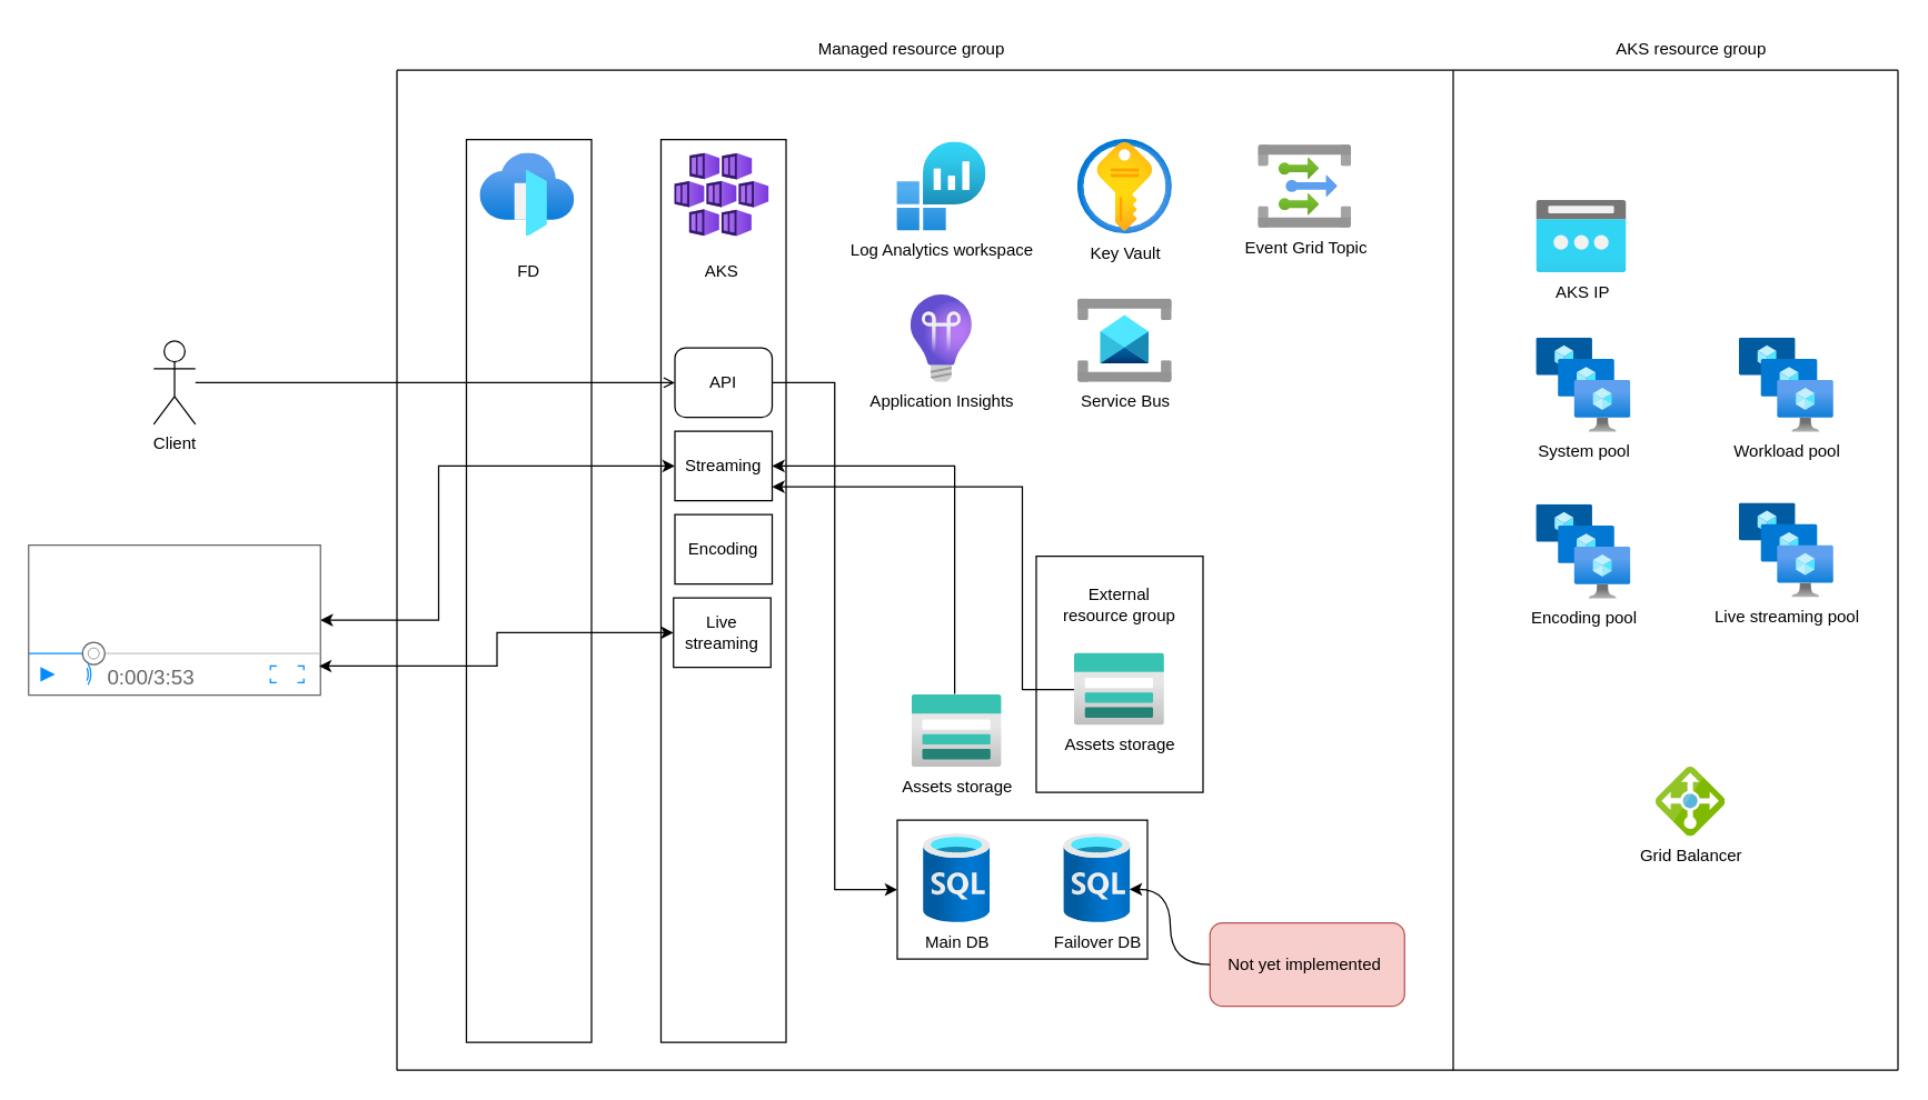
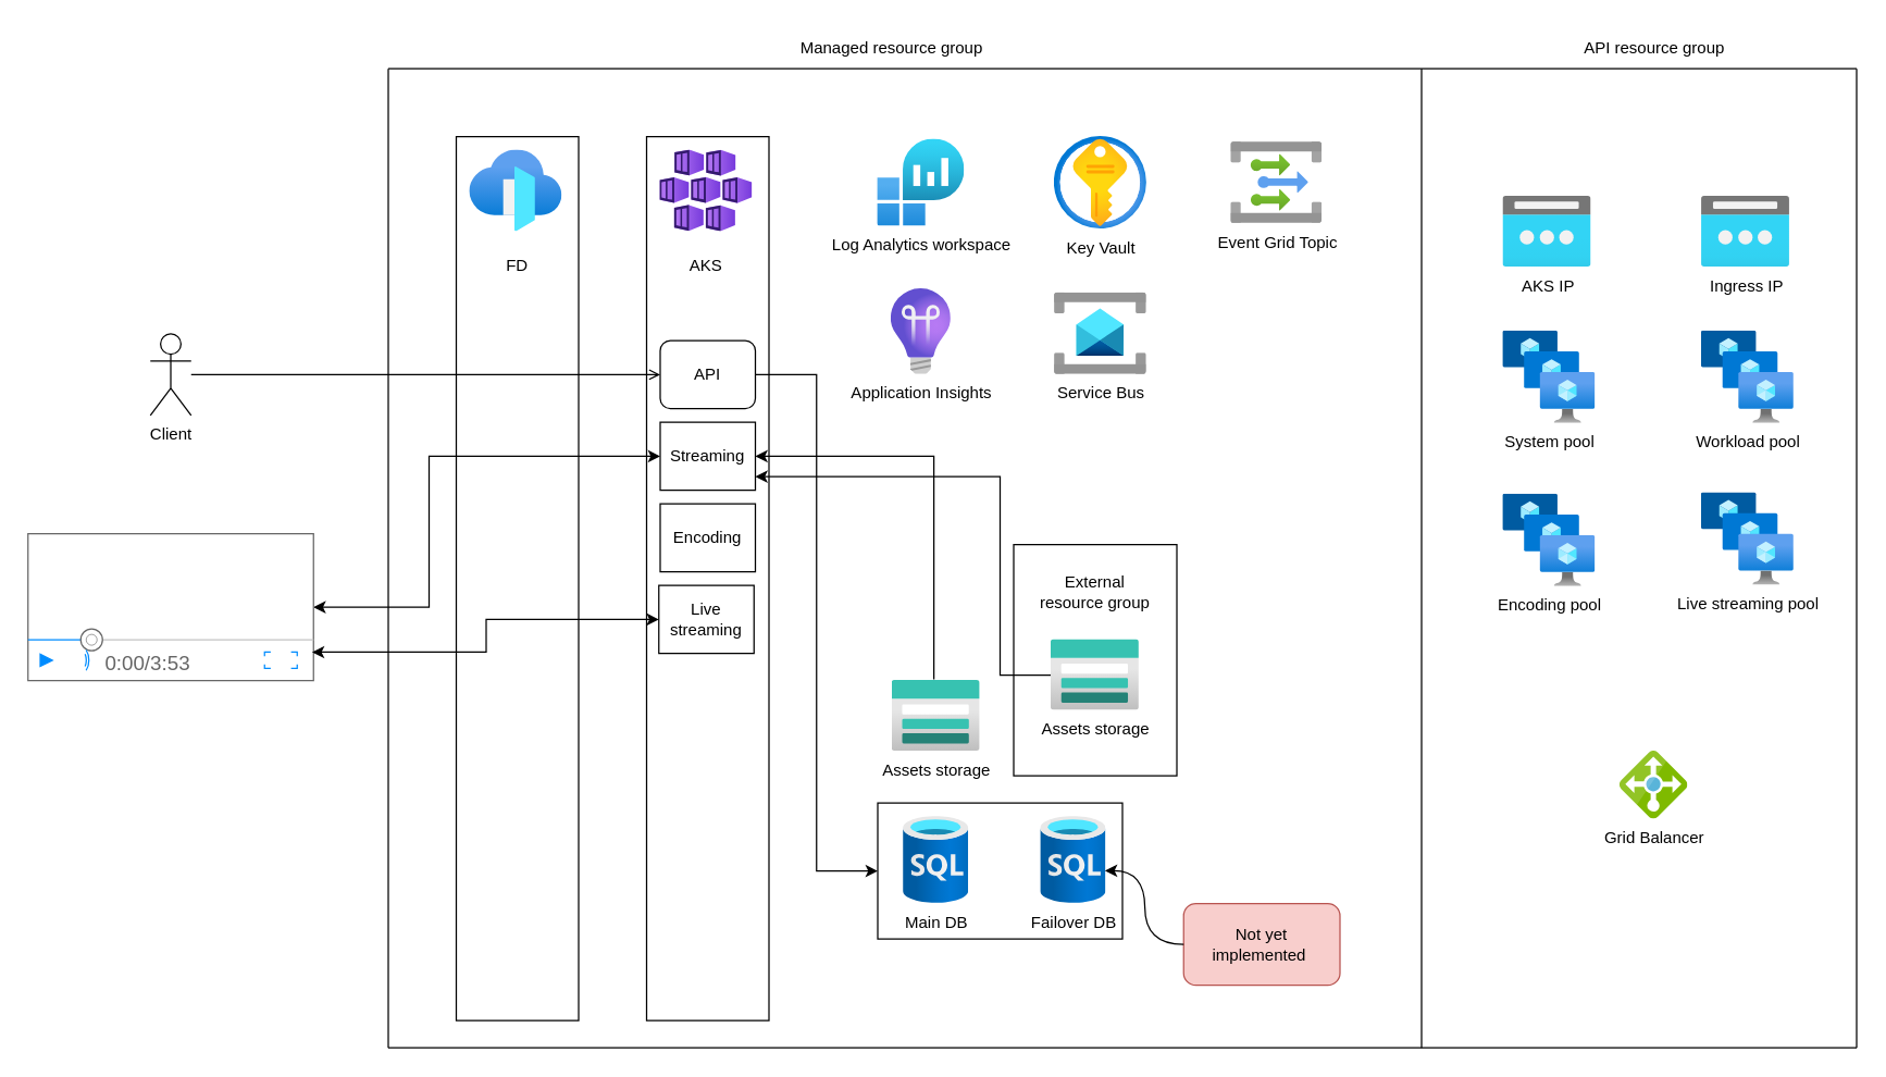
  <mxCell id="0" />
  <mxCell id="1" parent="0" />
  <mxCell id="2" value="" style="rounded=0;whiteSpace=wrap;html=1;" parent="1" vertex="1"><mxGeometry x="745" y="400" width="120" height="170" as="geometry" /></mxCell>
  <mxCell id="3" value="" style="rounded=0;whiteSpace=wrap;html=1;" parent="1" vertex="1"><mxGeometry x="645" y="590" width="180" height="100" as="geometry" /></mxCell>
  <mxCell id="4" value="" style="rounded=0;whiteSpace=wrap;html=1;" parent="1" vertex="1"><mxGeometry x="475" y="100" width="90" height="650" as="geometry" /></mxCell>
  <mxCell id="5" value="" style="rounded=0;whiteSpace=wrap;html=1;" parent="1" vertex="1"><mxGeometry x="335" y="100" width="90" height="650" as="geometry" /></mxCell>
  <mxCell id="6" value="" style="image;aspect=fixed;html=1;points=[];align=center;fontSize=12;image=img/lib/azure2/containers/Kubernetes_Services.svg;" parent="1" vertex="1"><mxGeometry x="485" y="110" width="68" height="60" as="geometry" /></mxCell>
  <mxCell id="7" value="Managed resource group" style="text;html=1;align=center;verticalAlign=middle;resizable=0;points=[];autosize=1;strokeColor=none;fillColor=none;" parent="1" vertex="1"><mxGeometry x="575" y="20" width="160" height="30" as="geometry" /></mxCell>
  <mxCell id="8" value="" style="image;aspect=fixed;html=1;points=[];align=center;fontSize=12;image=img/lib/azure2/networking/Front_Doors.svg;" parent="1" vertex="1"><mxGeometry x="345" y="110" width="68" height="60" as="geometry" /></mxCell>
  <mxCell id="9" value="" style="endArrow=none;html=1;rounded=0;" parent="1" edge="1"><mxGeometry width="50" height="50" relative="1" as="geometry"><mxPoint x="1045" y="770" as="sourcePoint" /><mxPoint x="1045" y="50" as="targetPoint" /></mxGeometry></mxCell>
  <mxCell id="10" value="FD" style="text;html=1;strokeColor=none;fillColor=none;align=center;verticalAlign=middle;whiteSpace=wrap;rounded=0;" parent="1" vertex="1"><mxGeometry x="350" y="180" width="60" height="30" as="geometry" /></mxCell>
  <mxCell id="11" value="AKS" style="text;html=1;strokeColor=none;fillColor=none;align=center;verticalAlign=middle;whiteSpace=wrap;rounded=0;" parent="1" vertex="1"><mxGeometry x="489" y="180" width="60" height="30" as="geometry" /></mxCell>
  <mxCell id="12" style="edgeStyle=orthogonalEdgeStyle;rounded=0;orthogonalLoop=1;jettySize=auto;html=1;entryX=0;entryY=0.5;entryDx=0;entryDy=0;" parent="1" source="13" target="3" edge="1"><mxGeometry relative="1" as="geometry" /></mxCell>
  <mxCell id="13" value="API" style="whiteSpace=wrap;html=1;rounded=1;" parent="1" vertex="1"><mxGeometry x="485" y="250" width="70" height="50" as="geometry" /></mxCell>
  <mxCell id="14" value="Streaming" style="rounded=0;whiteSpace=wrap;html=1;" parent="1" vertex="1"><mxGeometry x="485" y="310" width="70" height="50" as="geometry" /></mxCell>
  <mxCell id="15" value="Main DB" style="image;aspect=fixed;html=1;points=[];align=center;fontSize=12;image=img/lib/azure2/databases/SQL_Database.svg;" parent="1" vertex="1"><mxGeometry x="664" y="600" width="48" height="64" as="geometry" /></mxCell>
  <mxCell id="16" value="Failover DB" style="image;aspect=fixed;html=1;points=[];align=center;fontSize=12;image=img/lib/azure2/databases/SQL_Database.svg;" parent="1" vertex="1"><mxGeometry x="765" y="600" width="48" height="64" as="geometry" /></mxCell>
- <mxCell id="17" value="Not yet implemented&amp;nbsp;" style="text;html=1;strokeColor=#b85450;fillColor=#f8cecc;align=center;verticalAlign=middle;whiteSpace=wrap;rounded=1;" parent="1" vertex="1"><mxGeometry x="870" y="664" width="140" height="60" as="geometry" /></mxCell>
+ <mxCell id="17" value="Not yet implemented&amp;nbsp;" style="text;html=1;strokeColor=#b85450;fillColor=#f8cecc;align=center;verticalAlign=middle;whiteSpace=wrap;rounded=1;" parent="1" vertex="1"><mxGeometry x="870" y="664" width="115" height="60" as="geometry" /></mxCell>
  <mxCell id="18" style="edgeStyle=orthogonalEdgeStyle;rounded=0;orthogonalLoop=1;jettySize=auto;html=1;entryX=0.983;entryY=0.622;entryDx=0;entryDy=0;entryPerimeter=0;curved=1;" parent="1" source="17" target="16" edge="1"><mxGeometry relative="1" as="geometry" /></mxCell>
  <mxCell id="19" value="Assets storage" style="image;aspect=fixed;html=1;points=[];align=center;fontSize=12;image=img/lib/azure2/storage/Storage_Accounts.svg;" parent="1" vertex="1"><mxGeometry x="655.5" y="500" width="65" height="52" as="geometry" /></mxCell>
  <mxCell id="20" style="edgeStyle=orthogonalEdgeStyle;rounded=0;orthogonalLoop=1;jettySize=auto;html=1;" parent="1" source="21" target="14" edge="1"><mxGeometry relative="1" as="geometry"><Array as="points"><mxPoint x="735" y="496" /><mxPoint x="735" y="350" /></Array></mxGeometry></mxCell>
  <mxCell id="21" value="Assets storage" style="image;aspect=fixed;html=1;points=[];align=center;fontSize=12;image=img/lib/azure2/storage/Storage_Accounts.svg;" parent="1" vertex="1"><mxGeometry x="772.5" y="470" width="65" height="52" as="geometry" /></mxCell>
  <mxCell id="22" value="External resource group" style="text;html=1;strokeColor=none;fillColor=none;align=center;verticalAlign=middle;whiteSpace=wrap;rounded=0;" parent="1" vertex="1"><mxGeometry x="760" y="420" width="90" height="30" as="geometry" /></mxCell>
  <mxCell id="23" style="edgeStyle=orthogonalEdgeStyle;rounded=0;orthogonalLoop=1;jettySize=auto;html=1;entryX=0.474;entryY=-0.019;entryDx=0;entryDy=0;entryPerimeter=0;startArrow=classic;startFill=1;endArrow=none;endFill=0;" parent="1" source="14" target="19" edge="1"><mxGeometry relative="1" as="geometry" /></mxCell>
  <mxCell id="24" style="edgeStyle=orthogonalEdgeStyle;rounded=0;orthogonalLoop=1;jettySize=auto;html=1;endArrow=open;" parent="1" source="25" target="13" edge="1"><mxGeometry relative="1" as="geometry" /></mxCell>
  <mxCell id="25" value="Client" style="shape=umlActor;verticalLabelPosition=bottom;verticalAlign=top;html=1;outlineConnect=0;" parent="1" vertex="1"><mxGeometry x="110" y="245" width="30" height="60" as="geometry" /></mxCell>
  <mxCell id="26" style="edgeStyle=orthogonalEdgeStyle;rounded=0;orthogonalLoop=1;jettySize=auto;html=1;entryX=0;entryY=0.5;entryDx=0;entryDy=0;startArrow=classic;startFill=1;" parent="1" source="27" target="14" edge="1"><mxGeometry relative="1" as="geometry"><Array as="points"><mxPoint x="315" y="446" /><mxPoint x="315" y="335" /></Array></mxGeometry></mxCell>
  <mxCell id="27" value="" style="verticalLabelPosition=bottom;shadow=0;dashed=0;align=center;html=1;verticalAlign=top;strokeWidth=1;shape=mxgraph.mockup.containers.videoPlayer;strokeColor=#666666;strokeColor2=#008cff;strokeColor3=#c4c4c4;textColor=#666666;fillColor2=#008cff;barHeight=30;barPos=20;" parent="1" vertex="1"><mxGeometry x="20" y="392" width="210" height="108" as="geometry" /></mxCell>
  <mxCell id="28" value="Application Insights" style="image;aspect=fixed;html=1;points=[];align=center;fontSize=12;image=img/lib/azure2/devops/Application_Insights.svg;" parent="1" vertex="1"><mxGeometry x="655" y="212" width="44" height="63" as="geometry" /></mxCell>
- <mxCell id="29" value="AKS resource group" style="text;html=1;align=center;verticalAlign=middle;resizable=0;points=[];autosize=1;strokeColor=none;fillColor=none;" parent="1" vertex="1"><mxGeometry x="1151" y="20" width="130" height="30" as="geometry" /></mxCell>
+ <mxCell id="29" value="API resource group" style="text;html=1;align=center;verticalAlign=middle;resizable=0;points=[];autosize=1;strokeColor=none;fillColor=none;" parent="1" vertex="1"><mxGeometry x="1151" y="20" width="130" height="30" as="geometry" /></mxCell>
  <mxCell id="30" value="System pool" style="image;aspect=fixed;html=1;points=[];align=center;fontSize=12;image=img/lib/azure2/compute/VM_Scale_Sets.svg;" parent="1" vertex="1"><mxGeometry x="1105" y="243" width="68" height="68" as="geometry" /></mxCell>
  <mxCell id="31" value="Workload pool" style="image;aspect=fixed;html=1;points=[];align=center;fontSize=12;image=img/lib/azure2/compute/VM_Scale_Sets.svg;" parent="1" vertex="1"><mxGeometry x="1251" y="243" width="68" height="68" as="geometry" /></mxCell>
  <mxCell id="32" value="AKS IP" style="image;aspect=fixed;html=1;points=[];align=center;fontSize=12;image=img/lib/azure2/networking/Public_IP_Addresses.svg;" parent="1" vertex="1"><mxGeometry x="1105" y="144" width="65" height="52" as="geometry" /></mxCell>
  <mxCell id="33" value="Key Vault" style="image;aspect=fixed;html=1;points=[];align=center;fontSize=12;image=img/lib/azure2/security/Key_Vaults.svg;" parent="1" vertex="1"><mxGeometry x="775" y="100" width="68" height="68" as="geometry" /></mxCell>
  <mxCell id="34" value="Grid Balancer" style="image;sketch=0;aspect=fixed;html=1;points=[];align=center;fontSize=12;image=img/lib/mscae/Load_Balancer_feature.svg;" parent="1" vertex="1"><mxGeometry x="1191" y="552" width="50" height="50" as="geometry" /></mxCell>
+ <mxCell id="35" value="Ingress IP" style="image;aspect=fixed;html=1;points=[];align=center;fontSize=12;image=img/lib/azure2/networking/Public_IP_Addresses.svg;" parent="1" vertex="1"><mxGeometry x="1251" y="144" width="65" height="52" as="geometry" /></mxCell>
  <mxCell id="36" value="" style="endArrow=none;html=1;rounded=0;" parent="1" edge="1"><mxGeometry width="50" height="50" relative="1" as="geometry"><mxPoint x="285" y="50" as="sourcePoint" /><mxPoint x="285" y="770" as="targetPoint" /></mxGeometry></mxCell>
  <mxCell id="37" value="" style="endArrow=none;html=1;rounded=0;" parent="1" edge="1"><mxGeometry width="50" height="50" relative="1" as="geometry"><mxPoint x="285" y="50" as="sourcePoint" /><mxPoint x="1045" y="50" as="targetPoint" /></mxGeometry></mxCell>
  <mxCell id="38" value="" style="endArrow=none;html=1;rounded=0;" parent="1" edge="1"><mxGeometry width="50" height="50" relative="1" as="geometry"><mxPoint x="285" y="770" as="sourcePoint" /><mxPoint x="1365" y="770" as="targetPoint" /></mxGeometry></mxCell>
  <mxCell id="39" value="" style="endArrow=none;html=1;rounded=0;" parent="1" edge="1"><mxGeometry width="50" height="50" relative="1" as="geometry"><mxPoint x="1045" y="50" as="sourcePoint" /><mxPoint x="1365" y="50" as="targetPoint" /></mxGeometry></mxCell>
  <mxCell id="40" value="" style="endArrow=none;html=1;rounded=0;" parent="1" edge="1"><mxGeometry width="50" height="50" relative="1" as="geometry"><mxPoint x="1365" y="770" as="sourcePoint" /><mxPoint x="1365" y="50" as="targetPoint" /></mxGeometry></mxCell>
  <mxCell id="41" value="Encoding pool" style="image;aspect=fixed;html=1;points=[];align=center;fontSize=12;image=img/lib/azure2/compute/VM_Scale_Sets.svg;" vertex="1" parent="1"><mxGeometry x="1105" y="363" width="68" height="68" as="geometry" /></mxCell>
  <mxCell id="42" value="Encoding" style="rounded=0;whiteSpace=wrap;html=1;" vertex="1" parent="1"><mxGeometry x="485" y="370" width="70" height="50" as="geometry" /></mxCell>
  <mxCell id="43" value="Live streaming" style="rounded=0;whiteSpace=wrap;html=1;" vertex="1" parent="1"><mxGeometry x="484" y="430" width="70" height="50" as="geometry" /></mxCell>
  <mxCell id="44" value="Live streaming pool" style="image;aspect=fixed;html=1;points=[];align=center;fontSize=12;image=img/lib/azure2/compute/VM_Scale_Sets.svg;" vertex="1" parent="1"><mxGeometry x="1251" y="362" width="68" height="68" as="geometry" /></mxCell>
  <mxCell id="45" style="edgeStyle=orthogonalEdgeStyle;rounded=0;orthogonalLoop=1;jettySize=auto;html=1;entryX=0.995;entryY=0.806;entryDx=0;entryDy=0;entryPerimeter=0;startArrow=classic;startFill=1;" edge="1" parent="1" source="43" target="27"><mxGeometry relative="1" as="geometry" /></mxCell>
  <mxCell id="46" value="Log Analytics workspace" style="image;aspect=fixed;html=1;points=[];align=center;fontSize=12;image=img/lib/azure2/analytics/Log_Analytics_Workspaces.svg;" vertex="1" parent="1"><mxGeometry x="645" y="102" width="64" height="64" as="geometry" /></mxCell>
  <mxCell id="47" value="Service Bus" style="image;aspect=fixed;html=1;points=[];align=center;fontSize=12;image=img/lib/azure2/integration/Service_Bus.svg;" vertex="1" parent="1"><mxGeometry x="775" y="215" width="68" height="60" as="geometry" /></mxCell>
  <mxCell id="48" value="Event Grid Topic" style="image;aspect=fixed;html=1;points=[];align=center;fontSize=12;image=img/lib/azure2/integration/Event_Grid_Topics.svg;" vertex="1" parent="1"><mxGeometry x="905" y="104" width="67" height="60" as="geometry" /></mxCell>
